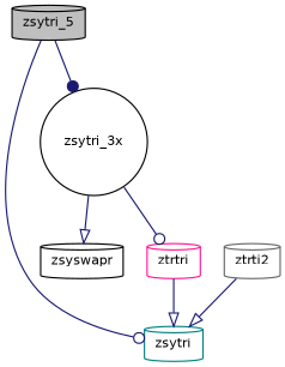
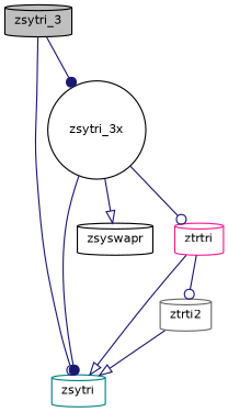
  digraph {
    rankdir=TB
    node [color=black fillcolor=white fontname=Helvetica fontsize=10 shape=cylinder style=filled]
    edge [arrowhead=odot color=midnightblue fontname=Helvetica fontsize=10 labelfontname=Helvetica labelfontsize=10 style=solid]
-   n1 [fillcolor=grey75 fontcolor=black height=0.2 label=zsytri_5 width=0.4]
+   n1 [fillcolor=grey75 fontcolor=black height=0.2 label=zsytri_3 width=0.4]
    n2 [color=teal height=0.2 label=zsytri width=0.4]
    n3 [height=0.2 label=zsytri_3x shape=circle width=0.4]
    n4 [height=0.2 label=zsyswapr width=0.4]
    n5 [color=deeppink height=0.2 label=ztrtri width=0.4]
    n6 [color=gray40 height=0.2 label=ztrti2 width=0.4]
    n1 -> n2
    n1 -> n3 [arrowhead=dot]
+   n3 -> n2 [arrowhead=dot]
    n3 -> n4 [arrowhead=onormal]
    n3 -> n5
    n5 -> n2 [arrowhead=onormal]
+   n5 -> n6
    n6 -> n2 [arrowhead=onormal]
  }
